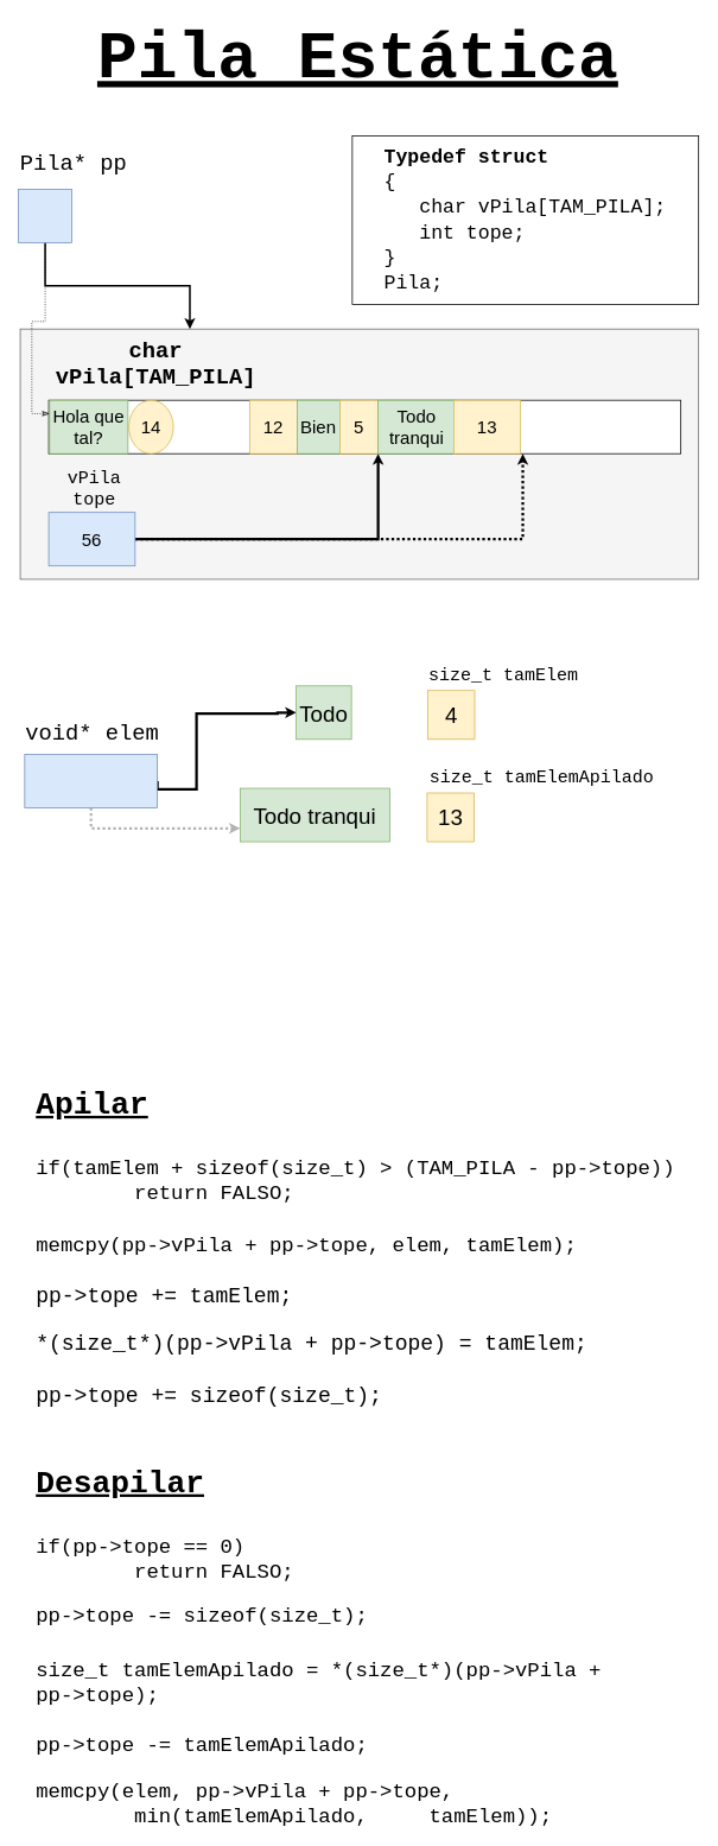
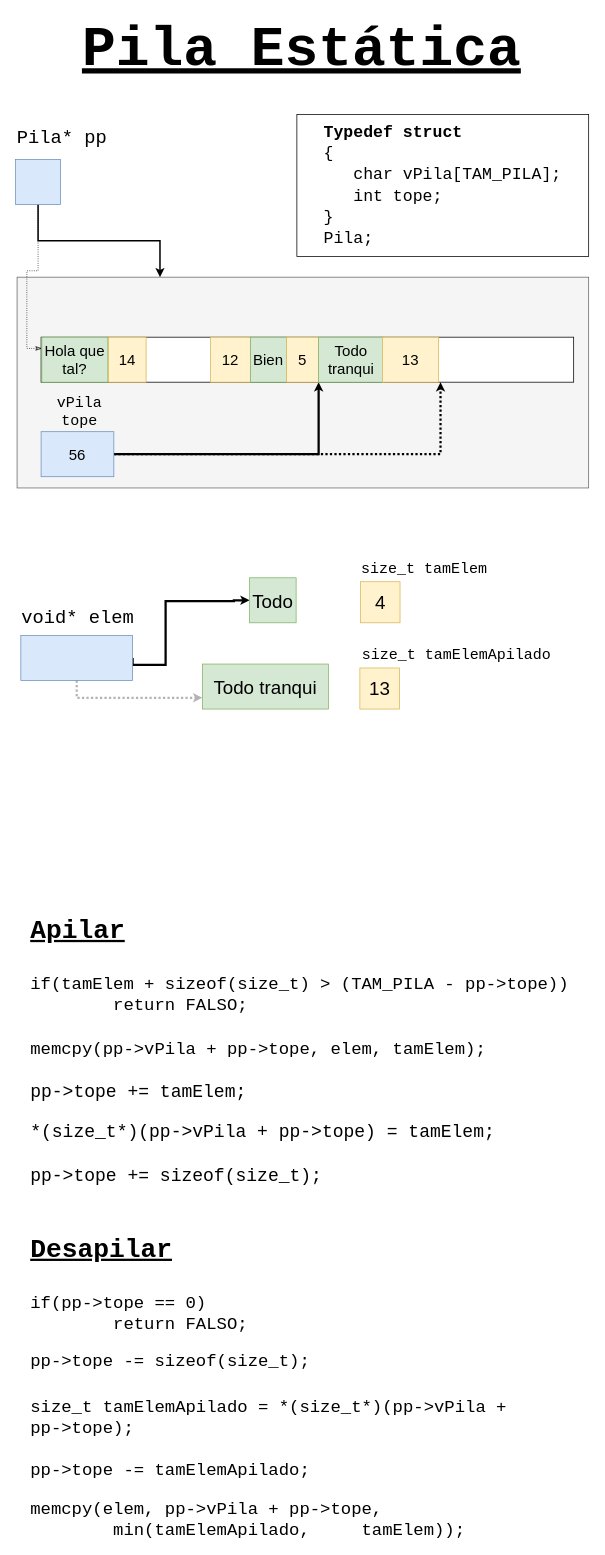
  <mxCell id="0" />
  <mxCell id="1" parent="0" />
  <mxCell id="2" value="" style="rounded=0;whiteSpace=wrap;html=1;fontSize=20;fillColor=#f5f5f5;strokeColor=#666666;fontColor=#333333;" parent="1" vertex="1"><mxGeometry x="22" y="369" width="762" height="281" as="geometry" /></mxCell>
  <mxCell id="3" value="" style="rounded=0;whiteSpace=wrap;html=1;fontColor=#000000;fontSize=20;" parent="1" vertex="1"><mxGeometry x="54" y="449" width="710" height="60" as="geometry" /></mxCell>
- <mxCell id="4" value="char vPila[TAM_PILA]" style="text;html=1;strokeColor=none;fillColor=none;align=center;verticalAlign=middle;whiteSpace=wrap;rounded=0;fontFamily=Courier New;fontColor=#000000;fontSize=25;fontStyle=1" parent="1" vertex="1"><mxGeometry x="53" y="378" width="243" height="61" as="geometry" /></mxCell>
  <mxCell id="5" style="edgeStyle=orthogonalEdgeStyle;rounded=0;orthogonalLoop=1;jettySize=auto;html=1;exitX=1;exitY=0.5;exitDx=0;exitDy=0;entryX=1;entryY=1;entryDx=0;entryDy=0;fontFamily=Courier New;fontSize=20;startSize=3;endSize=3;strokeColor=#000000;strokeWidth=3;" parent="1" source="7" target="17" edge="1"><mxGeometry relative="1" as="geometry" /></mxCell>
  <mxCell id="6" style="edgeStyle=orthogonalEdgeStyle;rounded=0;orthogonalLoop=1;jettySize=auto;html=1;exitX=1;exitY=0.5;exitDx=0;exitDy=0;entryX=0.75;entryY=1;entryDx=0;entryDy=0;dashed=1;dashPattern=1 1;labelBackgroundColor=#000000;fontFamily=Courier New;fontSize=25;fontColor=#000000;startSize=3;endSize=3;strokeColor=#000000;strokeWidth=3;" parent="1" source="7" target="3" edge="1"><mxGeometry relative="1" as="geometry" /></mxCell>
  <mxCell id="7" value="56" style="rounded=0;whiteSpace=wrap;html=1;fillColor=#dae8fc;strokeColor=#6c8ebf;fontColor=#000000;fontSize=20;" parent="1" vertex="1"><mxGeometry x="54" y="575" width="97" height="60" as="geometry" /></mxCell>
  <mxCell id="8" value="vPila tope" style="text;html=1;strokeColor=none;fillColor=none;align=center;verticalAlign=middle;whiteSpace=wrap;rounded=0;fontFamily=Courier New;fontColor=#000000;fontSize=20;" parent="1" vertex="1"><mxGeometry x="55" y="538" width="101" height="20" as="geometry" /></mxCell>
  <mxCell id="9" value="Pila pila" style="text;html=1;resizable=0;points=[];autosize=1;align=left;verticalAlign=top;spacingTop=-4;fontFamily=Courier New;fontColor=#FFFFFF;fontSize=20;" parent="1" vertex="1"><mxGeometry x="20" y="281" width="118" height="24" as="geometry" /></mxCell>
  <mxCell id="10" value="void* elem" style="text;html=1;resizable=0;points=[];autosize=1;align=left;verticalAlign=top;spacingTop=-4;fontFamily=Courier New;fontSize=25;" parent="1" vertex="1"><mxGeometry x="26" y="806.76" width="160" height="30" as="geometry" /></mxCell>
  <mxCell id="11" style="edgeStyle=orthogonalEdgeStyle;rounded=0;orthogonalLoop=1;jettySize=auto;html=1;exitX=1;exitY=0.5;exitDx=0;exitDy=0;entryX=0;entryY=0.5;entryDx=0;entryDy=0;fontFamily=Courier New;fontSize=25;fontColor=#000000;startSize=3;endSize=3;strokeColor=#000000;strokeWidth=3;" parent="1" source="13" target="24" edge="1"><mxGeometry relative="1" as="geometry"><Array as="points"><mxPoint x="176" y="885.76" /><mxPoint x="220" y="885.76" /><mxPoint x="220" y="800.76" /><mxPoint x="311" y="800.76" /></Array></mxGeometry></mxCell>
  <mxCell id="12" style="edgeStyle=orthogonalEdgeStyle;rounded=0;orthogonalLoop=1;jettySize=auto;html=1;exitX=0.5;exitY=1;exitDx=0;exitDy=0;entryX=0;entryY=0.75;entryDx=0;entryDy=0;fontFamily=Courier New;fontSize=25;fontColor=#000000;startSize=3;endSize=3;strokeColor=#B3B3B3;strokeWidth=3;dashed=1;dashPattern=1 1;" parent="1" source="13" target="27" edge="1"><mxGeometry relative="1" as="geometry" /></mxCell>
  <mxCell id="13" value="" style="rounded=0;whiteSpace=wrap;html=1;fillColor=#dae8fc;strokeColor=#6c8ebf;fontSize=25;" parent="1" vertex="1"><mxGeometry x="27" y="846.76" width="149" height="60" as="geometry" /></mxCell>
  <mxCell id="14" value="size_t tamElemApilado" style="text;html=1;resizable=0;points=[];autosize=1;align=left;verticalAlign=top;spacingTop=-4;fontFamily=Courier New;fontColor=#000000;fontSize=20;" parent="1" vertex="1"><mxGeometry x="479.88" y="857.997" width="262" height="24" as="geometry" /></mxCell>
  <mxCell id="15" value="12" style="rounded=0;whiteSpace=wrap;html=1;fillColor=#fff2cc;strokeColor=#d6b656;fontColor=#000000;fontSize=20;" parent="1" vertex="1"><mxGeometry x="280" y="449" width="53" height="60" as="geometry" /></mxCell>
  <mxCell id="16" value="&lt;span style=&quot;white-space: normal; font-size: 20px;&quot;&gt;Bien&lt;/span&gt;" style="rounded=0;whiteSpace=wrap;html=1;fillColor=#d5e8d4;strokeColor=#82b366;fontColor=#000000;fontSize=20;" parent="1" vertex="1"><mxGeometry x="333" y="449" width="48" height="60" as="geometry" /></mxCell>
  <mxCell id="17" value="5" style="rounded=0;whiteSpace=wrap;html=1;fillColor=#fff2cc;strokeColor=#d6b656;fontColor=#000000;fontSize=20;" parent="1" vertex="1"><mxGeometry x="381" y="449" width="43" height="60" as="geometry" /></mxCell>
  <mxCell id="18" value="Hola que tal?" style="rounded=0;whiteSpace=wrap;html=1;fillColor=#d5e8d4;strokeColor=#82b366;fontColor=#000000;fontSize=20;" parent="1" vertex="1"><mxGeometry x="55" y="449" width="88" height="60" as="geometry" /></mxCell>
- <mxCell id="19" value="14" style="ellipse;whiteSpace=wrap;html=1;fillColor=#fff2cc;strokeColor=#d6b656;fontColor=#000000;fontSize=20;" parent="1" vertex="1"><mxGeometry x="144" y="449" width="50" height="60" as="geometry" /></mxCell>
+ <mxCell id="19" value="14" style="rounded=0;whiteSpace=wrap;html=1;fillColor=#fff2cc;strokeColor=#d6b656;fontColor=#000000;fontSize=20;" parent="1" vertex="1"><mxGeometry x="144" y="449" width="50" height="60" as="geometry" /></mxCell>
  <mxCell id="20" style="edgeStyle=orthogonalEdgeStyle;rounded=0;orthogonalLoop=1;jettySize=auto;html=1;exitX=0.5;exitY=1;exitDx=0;exitDy=0;entryX=0.25;entryY=0;entryDx=0;entryDy=0;fontSize=20;fontColor=#FFFFFF;strokeColor=#000000;strokeWidth=2;" parent="1" source="22" target="2" edge="1"><mxGeometry relative="1" as="geometry" /></mxCell>
  <mxCell id="21" style="edgeStyle=orthogonalEdgeStyle;rounded=0;orthogonalLoop=1;jettySize=auto;html=1;exitX=0.5;exitY=1;exitDx=0;exitDy=0;entryX=0;entryY=0.25;entryDx=0;entryDy=0;dashed=1;dashPattern=1 2;fontFamily=Courier New;fontSize=35;endArrow=classicThin;endFill=0;" edge="1" parent="1" source="22" target="18"><mxGeometry relative="1" as="geometry" /></mxCell>
  <mxCell id="22" value="" style="rounded=0;whiteSpace=wrap;html=1;fillColor=#dae8fc;strokeColor=#6c8ebf;fontSize=20;" parent="1" vertex="1"><mxGeometry x="20" y="212" width="60" height="60" as="geometry" /></mxCell>
  <mxCell id="23" value="Pila* pp" style="text;html=1;resizable=0;points=[];autosize=1;align=left;verticalAlign=top;spacingTop=-4;fontFamily=Courier New;fontSize=25;" parent="1" vertex="1"><mxGeometry x="20" y="167" width="130" height="30" as="geometry" /></mxCell>
  <mxCell id="24" value="Todo" style="rounded=0;whiteSpace=wrap;html=1;fillColor=#d5e8d4;strokeColor=#82b366;fontColor=#000000;fontSize=25;" parent="1" vertex="1"><mxGeometry x="332" y="769.76" width="62" height="60" as="geometry" /></mxCell>
  <mxCell id="25" value="Todo tranqui" style="rounded=0;whiteSpace=wrap;html=1;fillColor=#d5e8d4;strokeColor=#82b366;fontColor=#000000;fontSize=20;" parent="1" vertex="1"><mxGeometry x="424" y="449" width="87" height="60" as="geometry" /></mxCell>
  <mxCell id="26" value="13" style="rounded=0;whiteSpace=wrap;html=1;fillColor=#fff2cc;strokeColor=#d6b656;fontColor=#000000;fontSize=20;" parent="1" vertex="1"><mxGeometry x="509" y="449" width="75" height="60" as="geometry" /></mxCell>
  <mxCell id="27" value="Todo tranqui" style="rounded=0;whiteSpace=wrap;html=1;fillColor=#d5e8d4;strokeColor=#82b366;fontColor=#000000;fontSize=25;" parent="1" vertex="1"><mxGeometry x="269" y="884.76" width="168" height="60" as="geometry" /></mxCell>
  <mxCell id="28" value="Pila Estática" style="text;html=1;align=center;verticalAlign=middle;resizable=0;points=[];autosize=1;strokeColor=none;fillColor=none;fontSize=75;fontFamily=Courier New;fontStyle=5;labelPosition=center;verticalLabelPosition=middle;" parent="1" vertex="1"><mxGeometry x="103" y="20" width="595" height="94" as="geometry" /></mxCell>
  <mxCell id="29" value="&lt;div style=&quot;text-align: left; font-size: 22px;&quot;&gt;&lt;span style=&quot;background-color: initial;&quot;&gt;&lt;b style=&quot;&quot;&gt;&lt;font face=&quot;Courier New&quot; style=&quot;font-size: 22px;&quot;&gt;Typedef struct&lt;/font&gt;&lt;/b&gt;&lt;/span&gt;&lt;/div&gt;&lt;div style=&quot;text-align: left; font-size: 22px;&quot;&gt;&lt;span style=&quot;background-color: initial;&quot;&gt;&lt;font face=&quot;Courier New&quot; style=&quot;font-size: 22px;&quot;&gt;{&lt;/font&gt;&lt;/span&gt;&lt;/div&gt;&lt;div style=&quot;text-align: left; font-size: 22px;&quot;&gt;&lt;span style=&quot;background-color: initial;&quot;&gt;&lt;font face=&quot;Courier New&quot; style=&quot;font-size: 22px;&quot;&gt;&amp;nbsp; &amp;nbsp;char vPila[TAM_PILA];&lt;br&gt;&lt;/font&gt;&lt;/span&gt;&lt;/div&gt;&lt;div style=&quot;text-align: left; font-size: 22px;&quot;&gt;&lt;span style=&quot;background-color: initial;&quot;&gt;&lt;font face=&quot;Courier New&quot; style=&quot;font-size: 22px;&quot;&gt;&amp;nbsp; &amp;nbsp;int tope;&lt;br&gt;&lt;/font&gt;&lt;/span&gt;&lt;/div&gt;&lt;div style=&quot;text-align: left; font-size: 22px;&quot;&gt;&lt;span style=&quot;background-color: initial;&quot;&gt;&lt;font face=&quot;Courier New&quot; style=&quot;font-size: 22px;&quot;&gt;}&lt;/font&gt;&lt;/span&gt;&lt;/div&gt;&lt;div style=&quot;text-align: left; font-size: 22px;&quot;&gt;&lt;span style=&quot;background-color: initial;&quot;&gt;&lt;font face=&quot;Courier New&quot; style=&quot;font-size: 22px;&quot;&gt;Pila;&lt;/font&gt;&lt;/span&gt;&lt;/div&gt;" style="text;html=1;align=center;verticalAlign=middle;whiteSpace=wrap;rounded=0;strokeColor=default;" vertex="1" parent="1"><mxGeometry x="395" y="152" width="389" height="189.5" as="geometry" /></mxCell>
  <mxCell id="30" value="&lt;font style=&quot;font-size: 24px;&quot;&gt;*(size_t*)(pp-&amp;gt;vPila + pp-&amp;gt;tope) = tamElem;&lt;/font&gt;" style="text;html=1;strokeColor=none;fillColor=none;align=left;verticalAlign=middle;whiteSpace=wrap;rounded=0;fontFamily=Courier New;fontSize=24;spacingTop=0;" vertex="1" parent="1"><mxGeometry x="37.51" y="1495" width="664.49" height="30" as="geometry" /></mxCell>
  <mxCell id="31" value="&lt;font style=&quot;font-size: 23px;&quot;&gt;size_t tamElemApilado = *(size_t*)(pp-&amp;gt;vPila + &lt;br&gt;pp-&amp;gt;tope);&lt;/font&gt;" style="text;html=1;strokeColor=none;fillColor=none;align=left;verticalAlign=middle;whiteSpace=wrap;rounded=0;fontFamily=Courier New;fontSize=23;" vertex="1" parent="1"><mxGeometry x="37.51" y="1860" width="746.49" height="59" as="geometry" /></mxCell>
  <mxCell id="32" value="13" style="rounded=0;whiteSpace=wrap;html=1;fillColor=#fff2cc;strokeColor=#d6b656;fontColor=#000000;fontSize=25;" parent="1" vertex="1"><mxGeometry x="479" y="889.999" width="52.636" height="54.761" as="geometry" /></mxCell>
  <mxCell id="33" value="size_t tamElem" style="text;html=1;resizable=0;points=[];autosize=1;align=left;verticalAlign=top;spacingTop=-4;fontFamily=Courier New;fontColor=#000000;fontSize=20;" parent="1" vertex="1"><mxGeometry x="479" y="744" width="178" height="24" as="geometry" /></mxCell>
  <mxCell id="34" value="4" style="rounded=0;whiteSpace=wrap;html=1;fillColor=#fff2cc;strokeColor=#d6b656;fontColor=#000000;fontSize=25;" parent="1" vertex="1"><mxGeometry x="479.877" y="774.998" width="52.636" height="54.761" as="geometry" /></mxCell>
  <mxCell id="35" value="&lt;font size=&quot;1&quot; style=&quot;&quot;&gt;&lt;u style=&quot;font-size: 35px;&quot;&gt;Apilar&lt;/u&gt;&lt;/font&gt;" style="text;html=1;strokeColor=none;fillColor=none;align=left;verticalAlign=middle;whiteSpace=wrap;rounded=0;fontFamily=Courier New;fontSize=25;fontStyle=1" vertex="1" parent="1"><mxGeometry x="37.51" y="1226" width="185.49" height="30" as="geometry" /></mxCell>
  <mxCell id="36" value="&lt;font size=&quot;1&quot; style=&quot;&quot;&gt;&lt;b style=&quot;&quot;&gt;&lt;u style=&quot;font-size: 35px;&quot;&gt;Desapilar&lt;/u&gt;&lt;/b&gt;&lt;/font&gt;" style="text;html=1;strokeColor=none;fillColor=none;align=left;verticalAlign=middle;whiteSpace=wrap;rounded=0;fontFamily=Courier New;fontSize=20;" vertex="1" parent="1"><mxGeometry x="37.51" y="1651" width="210.49" height="30" as="geometry" /></mxCell>
  <mxCell id="37" value="pp-&amp;gt;tope += sizeof(size_t);" style="text;html=1;strokeColor=none;fillColor=none;align=left;verticalAlign=middle;whiteSpace=wrap;rounded=0;fontFamily=Courier New;fontSize=24;spacingTop=0;" vertex="1" parent="1"><mxGeometry x="37.51" y="1554" width="506" height="30" as="geometry" /></mxCell>
  <mxCell id="38" value="&lt;font style=&quot;font-size: 23px;&quot;&gt;memcpy(pp-&amp;gt;vPila + pp-&amp;gt;tope, elem, tamElem);&lt;/font&gt;" style="text;html=1;strokeColor=none;fillColor=none;align=left;verticalAlign=middle;whiteSpace=wrap;rounded=0;fontFamily=Courier New;fontSize=20;spacingTop=0;" vertex="1" parent="1"><mxGeometry x="37.51" y="1371" width="610" height="56" as="geometry" /></mxCell>
  <mxCell id="39" value="&lt;font style=&quot;font-size: 24px;&quot;&gt;pp-&amp;gt;tope += tamElem;&lt;/font&gt;" style="text;html=1;strokeColor=none;fillColor=none;align=left;verticalAlign=middle;whiteSpace=wrap;rounded=0;fontFamily=Courier New;fontSize=24;spacingTop=0;" vertex="1" parent="1"><mxGeometry x="37.51" y="1442" width="350" height="30" as="geometry" /></mxCell>
  <mxCell id="40" value="pp-&amp;gt;tope -= tamElemApilado;" style="text;html=1;strokeColor=none;fillColor=none;align=left;verticalAlign=middle;whiteSpace=wrap;rounded=0;fontFamily=Courier New;fontSize=23;" vertex="1" parent="1"><mxGeometry x="37.51" y="1945" width="527.49" height="30" as="geometry" /></mxCell>
  <mxCell id="41" value="pp-&amp;gt;tope -= sizeof(size_t);" style="text;html=1;strokeColor=none;fillColor=none;align=left;verticalAlign=middle;whiteSpace=wrap;rounded=0;fontFamily=Courier New;fontSize=23;" vertex="1" parent="1"><mxGeometry x="37.51" y="1800" width="588.49" height="30" as="geometry" /></mxCell>
  <mxCell id="42" value="memcpy(elem, pp-&amp;gt;vPila + pp-&amp;gt;tope, &lt;span style=&quot;white-space: pre;&quot;&gt;&#09;&lt;/span&gt;min(tamElemApilado, &lt;span style=&quot;white-space: pre; font-size: 23px;&quot;&gt;&#09;&lt;/span&gt;tamElem));" style="text;html=1;strokeColor=none;fillColor=none;align=left;verticalAlign=middle;whiteSpace=wrap;rounded=0;fontFamily=Courier New;fontSize=23;" vertex="1" parent="1"><mxGeometry x="37.51" y="2001" width="683.49" height="50" as="geometry" /></mxCell>
  <mxCell id="43" value="if(pp-&amp;gt;tope == 0)&lt;br style=&quot;font-size: 23px;&quot;&gt;&lt;span style=&quot;white-space: pre; font-size: 23px;&quot;&gt;&#09;&lt;/span&gt;return FALSO;" style="text;html=1;strokeColor=none;fillColor=none;align=left;verticalAlign=middle;whiteSpace=wrap;rounded=0;fontFamily=Courier New;fontSize=23;" vertex="1" parent="1"><mxGeometry x="37.51" y="1719" width="371" height="66" as="geometry" /></mxCell>
  <mxCell id="44" value="&lt;font style=&quot;font-size: 23px;&quot;&gt;if(tamElem + sizeof(size_t) &amp;gt; (TAM_PILA - pp-&amp;gt;tope))&lt;br&gt;&lt;span style=&quot;white-space: pre;&quot;&gt;&#09;&lt;/span&gt;return FALSO;&lt;/font&gt;" style="text;html=1;strokeColor=none;fillColor=none;align=left;verticalAlign=middle;whiteSpace=wrap;rounded=0;fontFamily=Courier New;fontSize=20;spacingTop=0;" vertex="1" parent="1"><mxGeometry x="37.51" y="1296" width="732.49" height="61" as="geometry" /></mxCell>
